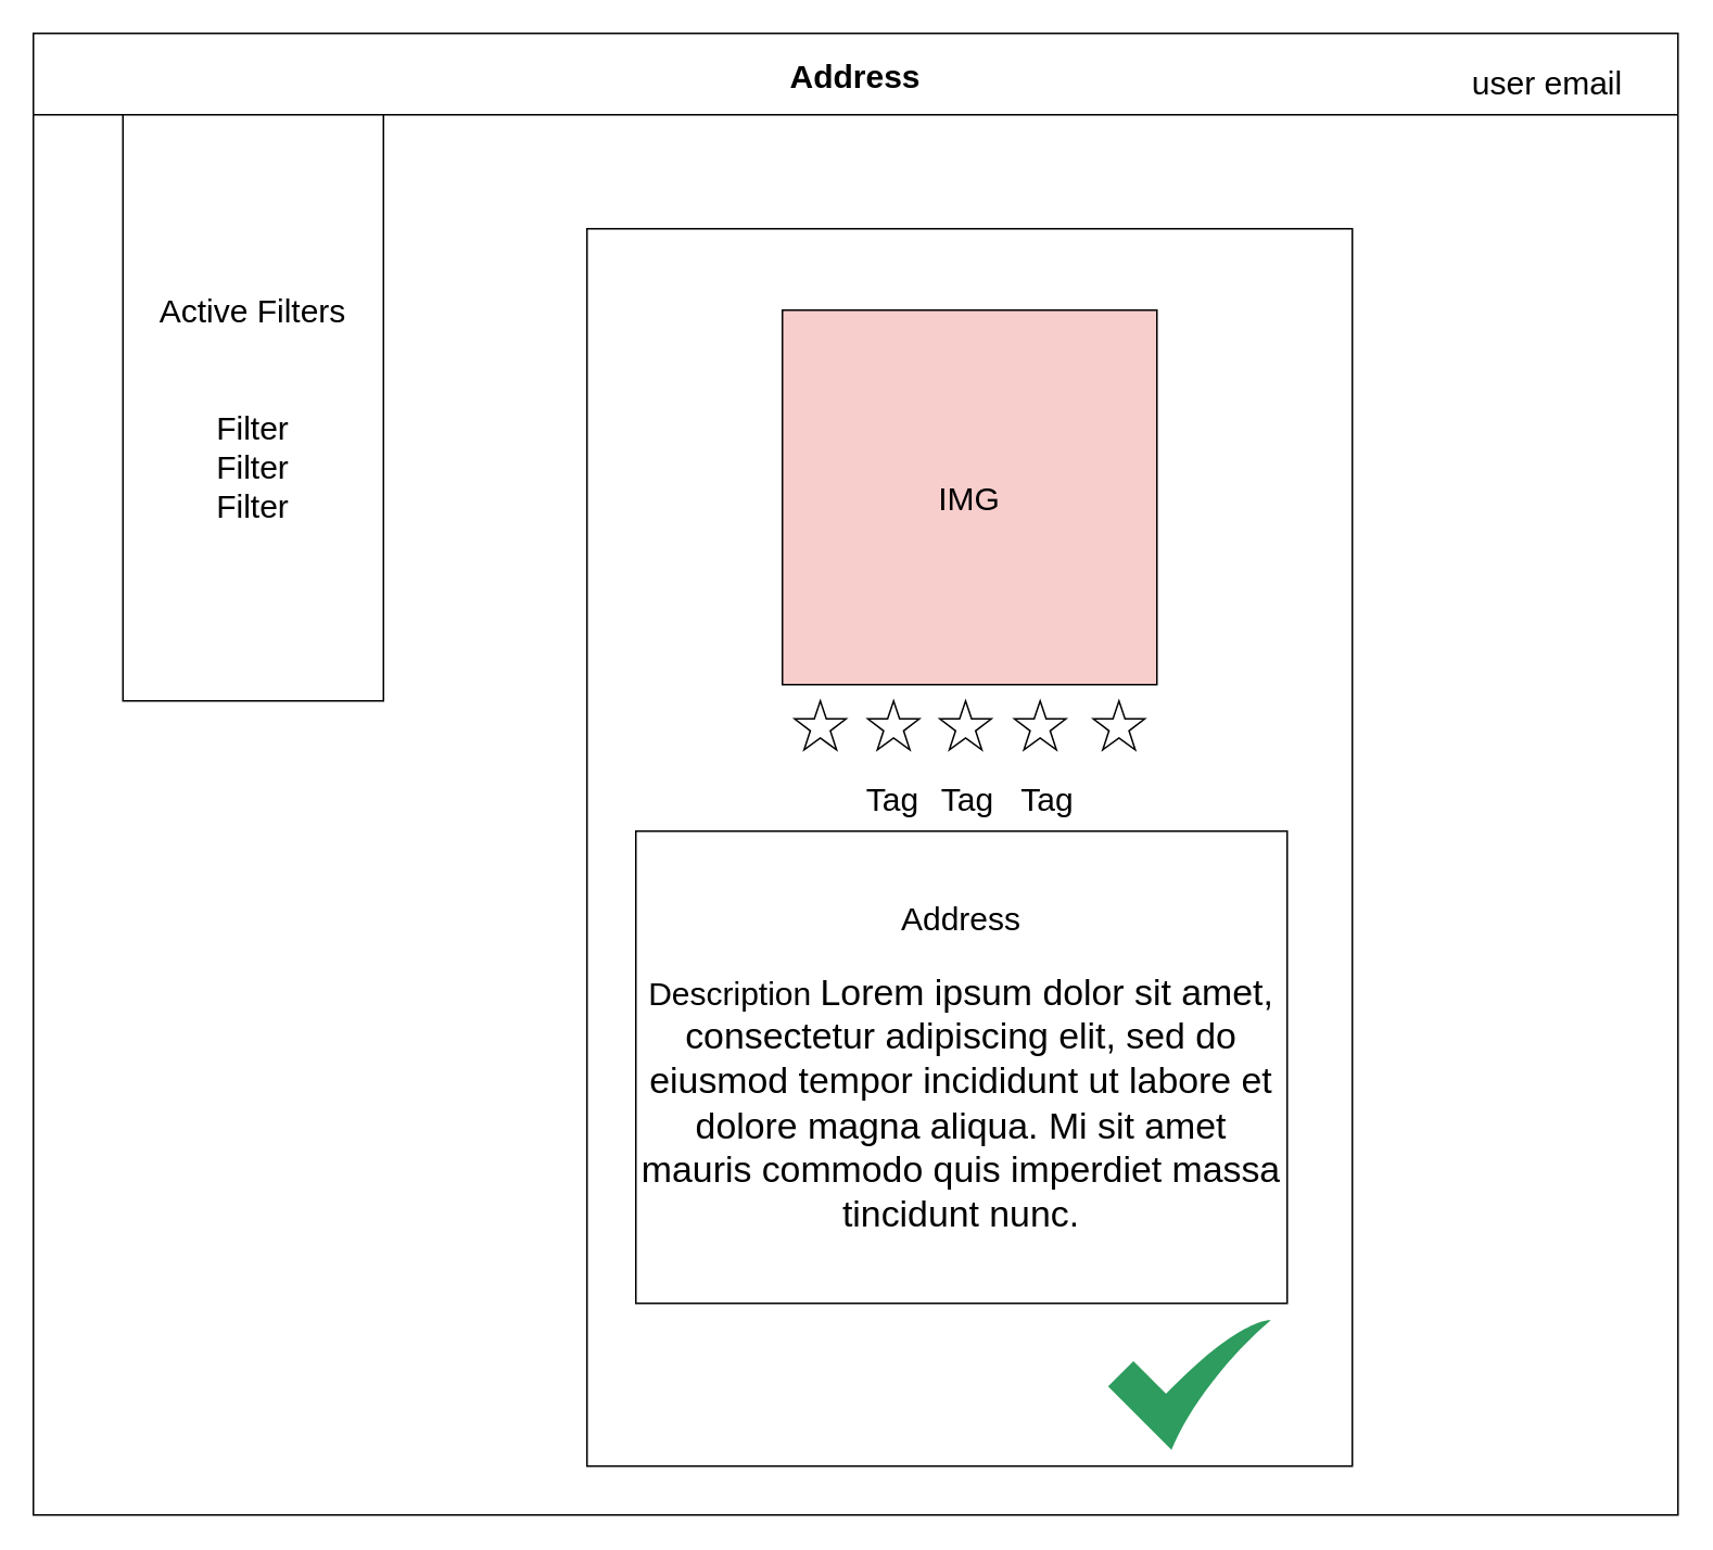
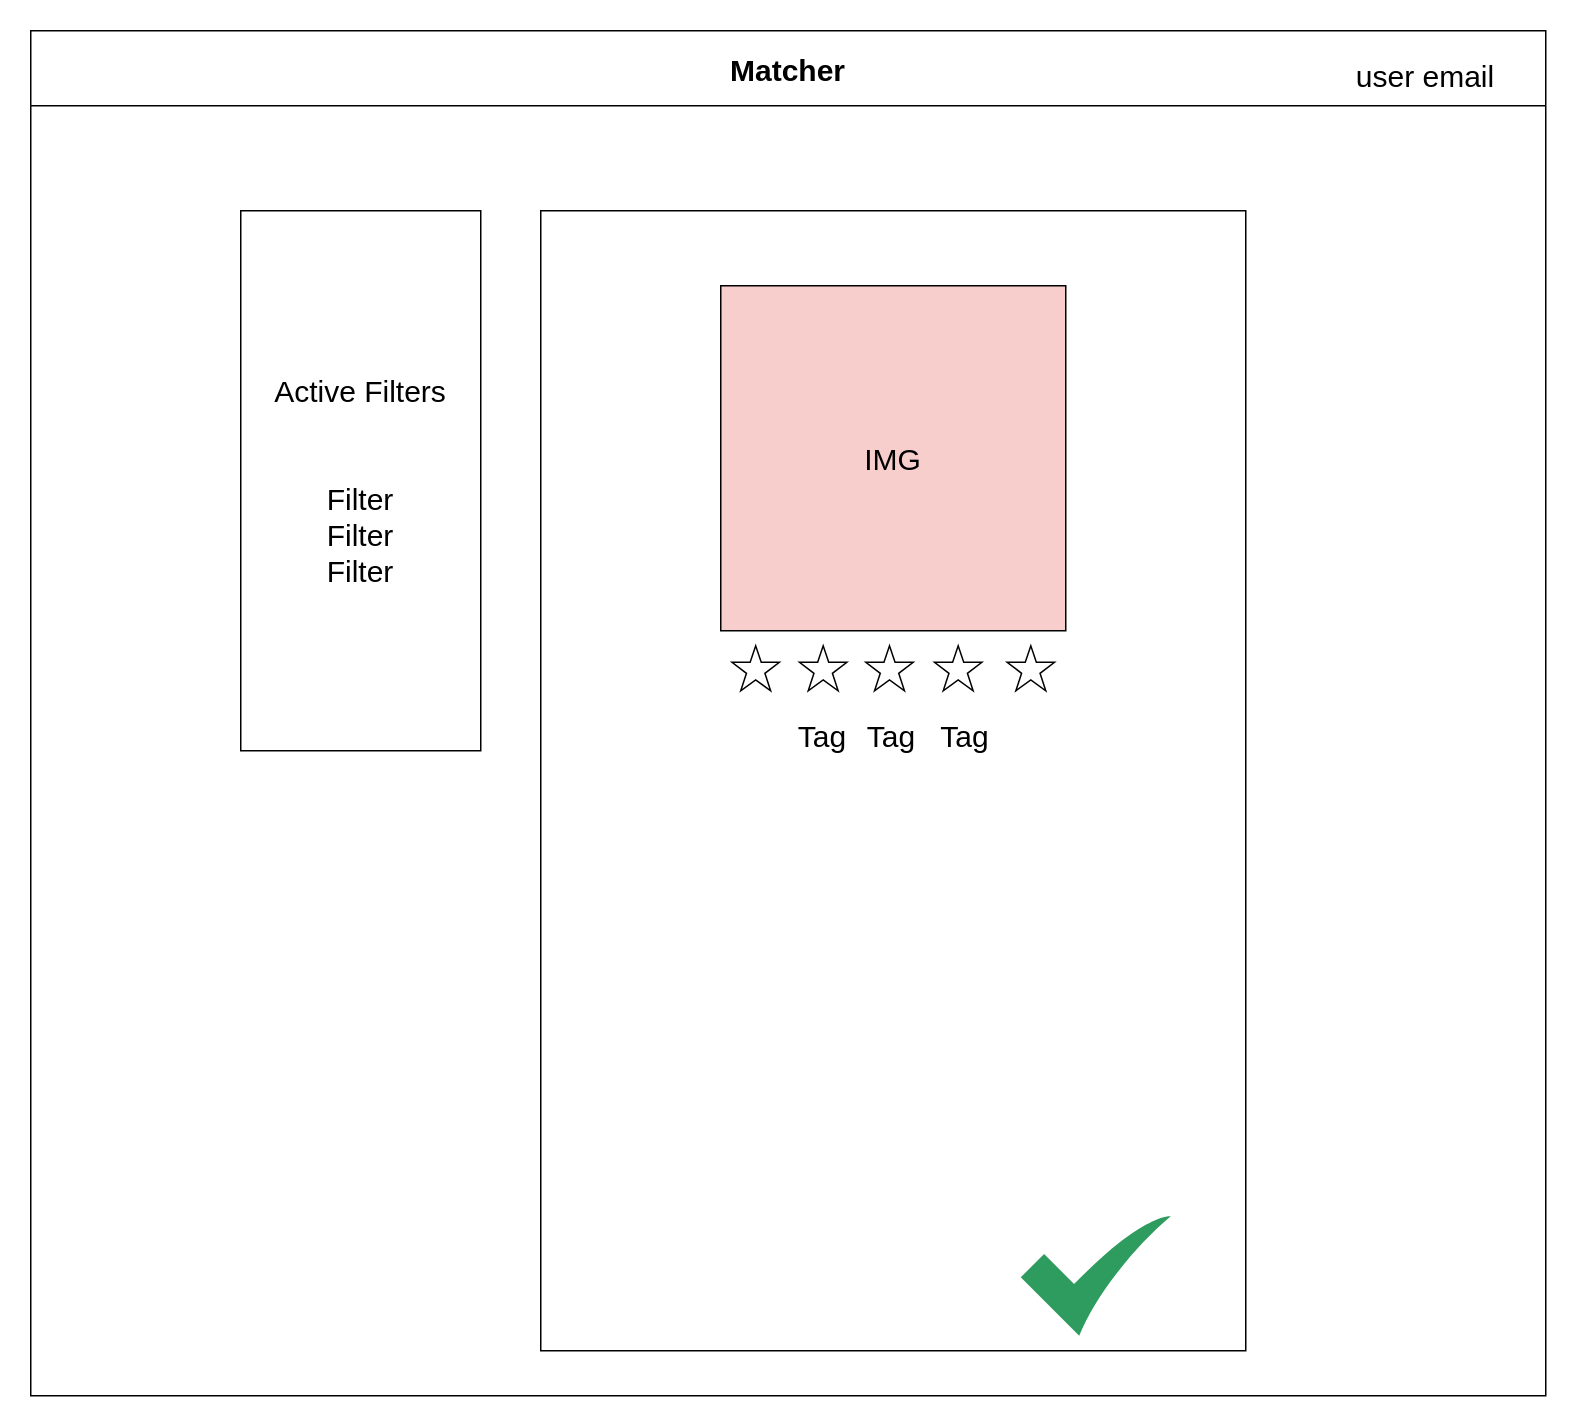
  <mxCell id="0" />
  <mxCell id="1" parent="0" />
  <mxCell id="2" value="" style="rounded=0;whiteSpace=wrap;html=1;fontSize=20;" parent="1" vertex="1"><mxGeometry x="360" y="140" width="470" height="760" as="geometry" /></mxCell>
- <mxCell id="3" value="Address" style="swimlane;startSize=50;fontSize=20;" parent="1" vertex="1"><mxGeometry x="20" y="20" width="1010" height="910" as="geometry" /></mxCell>
- <mxCell id="4" value="Active Filters&lt;br&gt;&lt;br&gt;&lt;br&gt;Filter&lt;br&gt;Filter&lt;br&gt;Filter" style="whiteSpace=wrap;html=1;fontSize=20;" parent="3" vertex="1"><mxGeometry x="55" y="50" width="160" height="360" as="geometry" /></mxCell>
+ <mxCell id="3" value="Matcher" style="swimlane;startSize=50;fontSize=20;" parent="1" vertex="1"><mxGeometry x="20" y="20" width="1010" height="910" as="geometry" /></mxCell>
+ <mxCell id="4" value="Active Filters&lt;br&gt;&lt;br&gt;&lt;br&gt;Filter&lt;br&gt;Filter&lt;br&gt;Filter" style="whiteSpace=wrap;html=1;fontSize=20;" parent="3" vertex="1"><mxGeometry x="140" y="120" width="160" height="360" as="geometry" /></mxCell>
  <mxCell id="5" value="user email" style="text;html=1;strokeColor=none;fillColor=none;align=center;verticalAlign=middle;whiteSpace=wrap;rounded=0;fontSize=20;" parent="3" vertex="1"><mxGeometry x="880" y="20" width="100" height="20" as="geometry" /></mxCell>
- <mxCell id="6" value="&lt;p&gt;&lt;span style=&quot;background-color: rgb(255 , 255 , 255)&quot;&gt;Address&lt;/span&gt;&lt;/p&gt;&lt;p&gt;&lt;span style=&quot;background-color: rgb(255 , 255 , 255)&quot;&gt;Description&amp;nbsp;&lt;span style=&quot;font-size: 22.562px&quot;&gt;Lorem ipsum dolor sit amet, consectetur adipiscing elit, sed do eiusmod tempor incididunt ut labore et dolore magna aliqua. Mi sit amet mauris commodo quis imperdiet massa tincidunt nunc.&lt;/span&gt;&lt;/span&gt;&lt;/p&gt;" style="text;html=1;align=center;verticalAlign=middle;whiteSpace=wrap;rounded=0;fontSize=20;strokeColor=#000000;" vertex="1" parent="3"><mxGeometry x="370" y="490" width="400" height="290" as="geometry" /></mxCell>
  <mxCell id="7" value="" style="html=1;aspect=fixed;strokeColor=none;shadow=0;align=center;verticalAlign=top;fillColor=#2D9C5E;shape=mxgraph.gcp2.check;fontSize=20;" vertex="1" parent="3"><mxGeometry x="660" y="790" width="100" height="80" as="geometry" /></mxCell>
  <mxCell id="8" value="" style="shape=image;html=1;verticalAlign=top;verticalLabelPosition=bottom;labelBackgroundColor=#ffffff;imageAspect=0;aspect=fixed;image=https://cdn3.iconfinder.com/data/icons/flat-actions-icons-9/792/Close_Icon_Dark-128.png;strokeColor=#000000;fontSize=20;" vertex="1" parent="3"><mxGeometry x="390" y="782" width="108" height="108" as="geometry" /></mxCell>
  <mxCell id="9" value="IMG" style="whiteSpace=wrap;html=1;aspect=fixed;fontSize=20;fillColor=#f8cecc;" parent="1" vertex="1"><mxGeometry x="480" y="190" width="230" height="230" as="geometry" /></mxCell>
  <mxCell id="10" value="" style="verticalLabelPosition=bottom;verticalAlign=top;html=1;shape=mxgraph.basic.star;fontSize=20;" parent="1" vertex="1"><mxGeometry x="487.5" y="430" width="31.58" height="30" as="geometry" /></mxCell>
  <mxCell id="11" value="" style="verticalLabelPosition=bottom;verticalAlign=top;html=1;shape=mxgraph.basic.star;fontSize=20;" parent="1" vertex="1"><mxGeometry x="532.5" y="430" width="31.58" height="30" as="geometry" /></mxCell>
  <mxCell id="12" value="" style="verticalLabelPosition=bottom;verticalAlign=top;html=1;shape=mxgraph.basic.star;fontSize=20;" parent="1" vertex="1"><mxGeometry x="576.71" y="430" width="31.58" height="30" as="geometry" /></mxCell>
  <mxCell id="13" value="" style="verticalLabelPosition=bottom;verticalAlign=top;html=1;shape=mxgraph.basic.star;fontSize=20;" parent="1" vertex="1"><mxGeometry x="622.5" y="430" width="31.58" height="30" as="geometry" /></mxCell>
  <mxCell id="14" value="" style="verticalLabelPosition=bottom;verticalAlign=top;html=1;shape=mxgraph.basic.star;fontSize=20;" parent="1" vertex="1"><mxGeometry x="670.92" y="430" width="31.58" height="30" as="geometry" /></mxCell>
  <mxCell id="15" value="Tag" style="text;html=1;strokeColor=none;fillColor=none;align=center;verticalAlign=middle;whiteSpace=wrap;rounded=0;fontSize=20;" parent="1" vertex="1"><mxGeometry x="527.5" y="480" width="40" height="20" as="geometry" /></mxCell>
  <mxCell id="16" value="Tag" style="text;html=1;strokeColor=none;fillColor=none;align=center;verticalAlign=middle;whiteSpace=wrap;rounded=0;fontSize=20;" parent="1" vertex="1"><mxGeometry x="574.08" y="480" width="40" height="20" as="geometry" /></mxCell>
  <mxCell id="17" value="Tag" style="text;html=1;strokeColor=none;fillColor=none;align=center;verticalAlign=middle;whiteSpace=wrap;rounded=0;fontSize=20;" parent="1" vertex="1"><mxGeometry x="622.5" y="480" width="40" height="20" as="geometry" /></mxCell>
